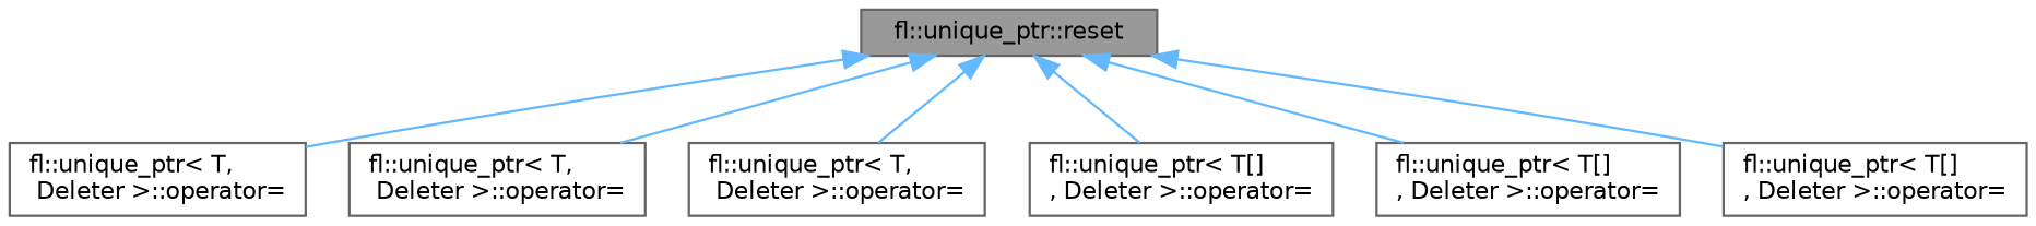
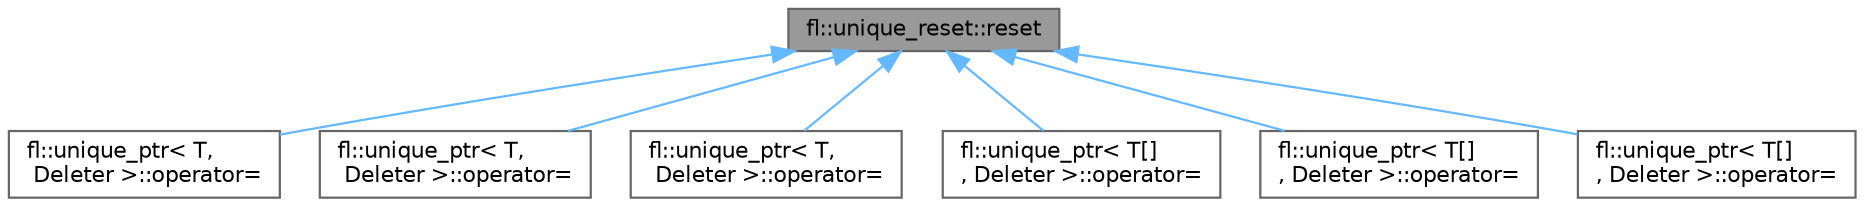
  digraph {
    rankdir=TB
    node [color=grey40 fillcolor=white fontname=Helvetica fontsize=10 shape=box style=filled]
    edge [color=steelblue1 dir=back fontname=Helvetica fontsize=10 labelfontname=Helvetica labelfontsize=10 style=solid]
-   n1 [color=gray40 fillcolor=grey60 fontcolor=black height=0.2 label="fl::unique_ptr::reset" width=0.4]
+   n1 [color=gray40 fillcolor=grey60 fontcolor=black height=0.2 label="fl::unique_reset::reset" width=0.4]
    n2 [height=0.2 label="fl::unique_ptr\< T,\l Deleter \>::operator=" width=0.4]
    n3 [height=0.2 label="fl::unique_ptr\< T,\l Deleter \>::operator=" width=0.4]
    n4 [height=0.2 label="fl::unique_ptr\< T,\l Deleter \>::operator=" width=0.4]
    n5 [height=0.2 label="fl::unique_ptr\< T[]\l, Deleter \>::operator=" width=0.4]
    n6 [height=0.2 label="fl::unique_ptr\< T[]\l, Deleter \>::operator=" width=0.4]
    n7 [height=0.2 label="fl::unique_ptr\< T[]\l, Deleter \>::operator=" width=0.4]
    n1 -> n2
    n1 -> n3
    n1 -> n4
    n1 -> n5
    n1 -> n6
    n1 -> n7
  }
